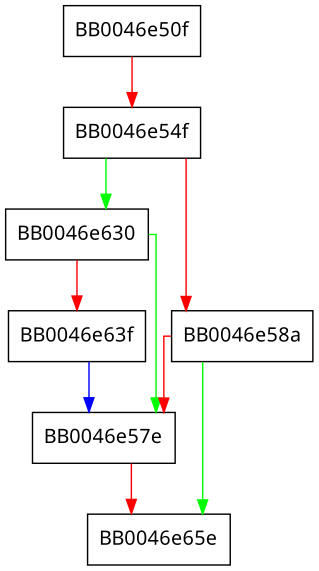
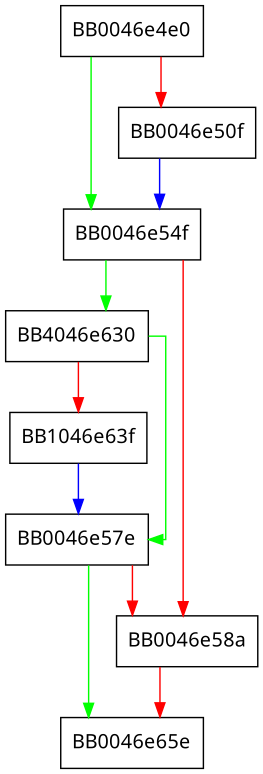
  digraph {
    fontname="Noto Sans"
    splines=ortho
    node [fontname="Noto Sans" shape=box]
    edge [color=red fontname="Noto Sans"]
+   BB0046e4e0
    BB0046e54f
    BB0046e50f
-   BB0046e630
+   BB0046e630 [label=BB4046e630]
    BB0046e58a
    BB0046e57e
-   BB0046e63f
+   BB0046e63f [label=BB1046e63f]
    n8 [label=BB0046e65e]
+   BB0046e4e0 -> BB0046e54f [color=green]
+   BB0046e4e0 -> BB0046e50f
    BB0046e54f -> BB0046e630 [color=green]
    BB0046e54f -> BB0046e58a
-   BB0046e50f -> BB0046e54f
+   BB0046e50f -> BB0046e54f [color=blue]
    BB0046e630 -> BB0046e57e [color=green]
    BB0046e630 -> BB0046e63f
-   BB0046e58a -> n8 [color=green]
-   BB0046e58a -> BB0046e57e
-   BB0046e57e -> n8
+   BB0046e58a -> n8
+   BB0046e57e -> BB0046e58a
+   BB0046e57e -> n8 [color=green]
    BB0046e63f -> BB0046e57e [color=blue]
  }
